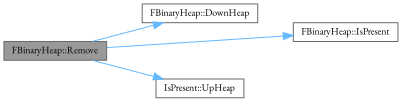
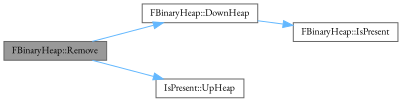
  digraph {
    fontname="EB Garamond"
    rankdir=LR
    node [color=grey40 fillcolor=white fontname="EB Garamond" fontsize=10 shape=box style=filled]
    edge [color=steelblue1 fontname="EB Garamond" fontsize=10 labelfontname=Helvetica labelfontsize=10 style=solid]
    n1 [color=gray40 fillcolor=grey60 fontcolor=black height=0.2 label="FBinaryHeap::Remove" width=0.4]
    n2 [height=0.2 label="FBinaryHeap::DownHeap" width=0.4]
    n3 [height=0.2 label="FBinaryHeap::IsPresent" width=0.4]
    n4 [height=0.2 label="IsPresent::UpHeap" width=0.4]
    n1 -> n2
-   n1 -> n3
+   n2 -> n3
    n1 -> n4
  }
